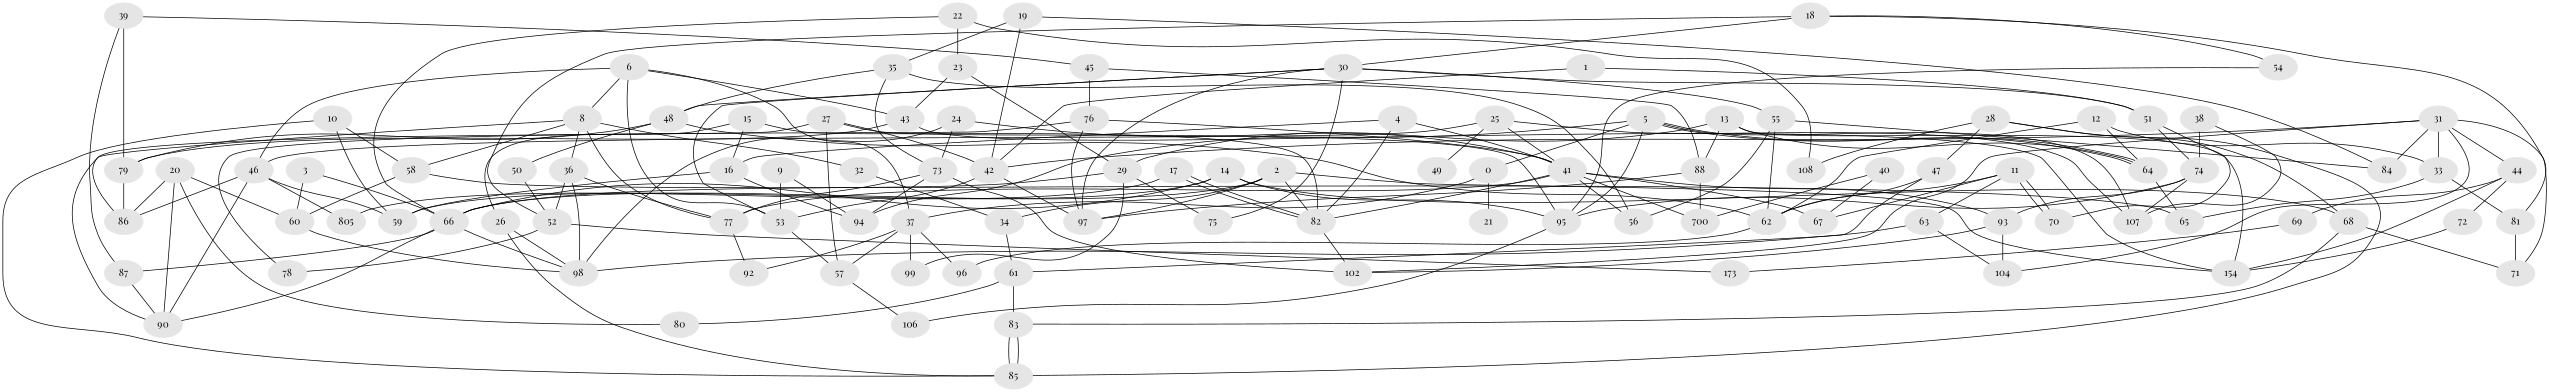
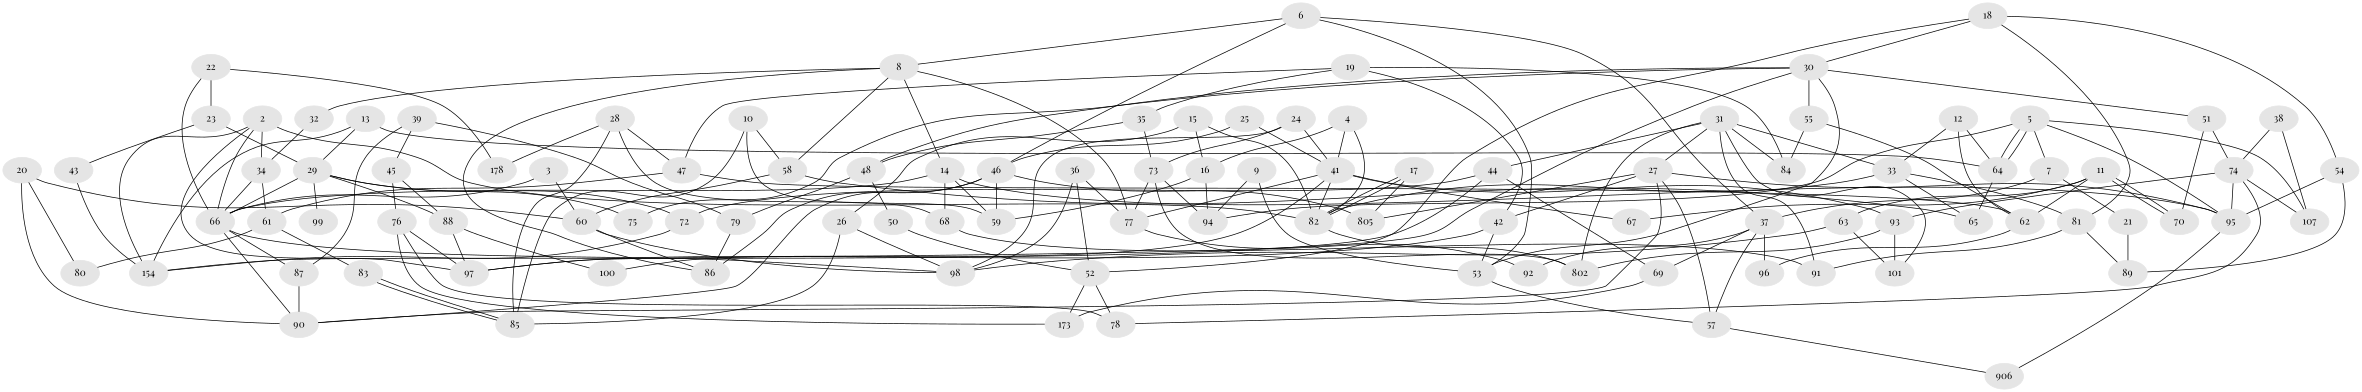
  graph {
    fontname="Playfair Display"
    node [color=gray90 fontname="Playfair Display" style=filled]
    edge [fontname="Playfair Display"]
-   1
    42
    51
    97
    53
    70
    74
    2
    34
    66
    82
    n12 [label=154]
    61
    90
    98
    87
-   102
+   102 [label=802]
    88
-   100 [label=700]
+   100
    3
    60
    4
    16
    41
    94
    59
    77
    67
-   56
    93
    5
-   7 [label=0]
+   7
    64
    95
    107
    37
    21
    65
-   106
+   106 [label=906]
    6
    8
    43
    46
    32
    36
    58
    86
    57
    99
    92
    96
    79
    n53 [label=805]
+   89
    52
    9
    10
    85
    11
    62
    63
-   101 [label=104]
+   101
    12
    33
    81
    13
    29
    72
    75
    14
    68
-   91 [label=71]
+   91
    83
    15
    26
    17
    18
    30
    54
    48
    55
    78
    n83 [label=173]
    19
    35
    47
    84
    73
    20
    80
    22
    23
-   108
+   108 [label=178]
    24
    25
-   49
    27
    28
    50
    31
    44
    69
    38
    39
    45
    76
-   40
-   1 -- 42
-   1 -- 51
    42 -- 97
    42 -- 53
    51 -- 70
    51 -- 74
    53 -- 57
    74 -- 93
    74 -- 95
    74 -- 107
+   74 -- 78
    2 -- 97
    2 -- 34
    2 -- 66
    2 -- 82
    2 -- n12
+   34 -- 66
    34 -- 61
    66 -- 90
    66 -- 98
    66 -- 87
    82 -- 102
    61 -- 83
    61 -- 80
    87 -- 90
    88 -- 97
    88 -- 100
    3 -- 66
    3 -- 60
    60 -- 98
    4 -- 82
    4 -- 16
    4 -- 41
    16 -- 94
    16 -- 59
    41 -- 82
    41 -- 100
    41 -- 77
    41 -- 67
-   41 -- 56
    41 -- 93
    77 -- 92
    93 -- 102
    93 -- 101
    5 -- 94
    5 -- 7
    5 -- 64
    5 -- 64
    5 -- 95
    5 -- 107
    7 -- 37
    7 -- 21
    64 -- 65
    95 -- 106
    37 -- 57
-   37 -- 99
+   37 -- 69
    37 -- 92
    37 -- 96
+   21 -- 89
    6 -- 53
    6 -- 37
    6 -- 8
-   6 -- 43
    6 -- 46
    8 -- 77
    8 -- 32
-   8 -- 36
+   8 -- 14
    8 -- 58
    8 -- 86
    43 -- n12
-   43 -- 79
    46 -- 90
    46 -- 59
    46 -- 86
    46 -- n53
    32 -- 34
    36 -- 98
    36 -- 77
    36 -- 52
    58 -- 60
    58 -- 65
    57 -- 106
    79 -- 86
    52 -- 78
    52 -- n83
    9 -- 53
    9 -- 94
    10 -- 59
    10 -- 58
    10 -- 85
    11 -- 70
    11 -- 70
    11 -- 67
    11 -- 62
    11 -- 63
    62 -- 96
    63 -- 98
    63 -- 101
    12 -- 64
    12 -- 62
    12 -- 33
+   33 -- 82
    33 -- 65
    33 -- 81
+   81 -- 89
    81 -- 91
    13 -- n12
    13 -- 64
    13 -- 29
    29 -- 66
-   13 -- 88
+   29 -- 88
    29 -- 99
+   29 -- 72
    29 -- 75
    72 -- n12
    14 -- 66
    14 -- 59
    14 -- 95
    14 -- 68
    68 -- 91
-   68 -- 83
    83 -- 85
    83 -- 85
    15 -- 82
    15 -- 16
    15 -- 26
    26 -- 98
    26 -- 85
    17 -- 82
    17 -- 82
    17 -- n53
    18 -- 52
    18 -- 81
    18 -- 30
    18 -- 54
    30 -- 51
    30 -- 97
    30 -- 53
    30 -- 75
    30 -- 48
    30 -- 55
    54 -- 95
+   54 -- 89
    48 -- 79
-   48 -- 62
    48 -- 50
-   55 -- 56
    55 -- 62
    55 -- 84
    19 -- 42
    19 -- 35
+   19 -- 47
    19 -- 84
-   35 -- 56
    35 -- 48
    35 -- 73
    47 -- 61
    47 -- 62
    73 -- 102
    73 -- 94
    73 -- 77
    20 -- 90
    20 -- 60
-   20 -- 86
+   60 -- 86
    20 -- 80
    22 -- 66
    22 -- 23
    22 -- 108
    23 -- 43
    23 -- 29
    24 -- 98
    24 -- 41
    24 -- 73
    25 -- 41
-   25 -- 107
    25 -- 46
-   25 -- 49
    27 -- 42
    27 -- 90
    27 -- 95
    27 -- 57
+   27 -- n53
    28 -- 85
    28 -- 68
    28 -- 47
    28 -- 108
    50 -- 52
-   31 -- 42
+   31 -- 27
    31 -- 102
    31 -- 101
    31 -- 33
    31 -- 91
    31 -- 84
    31 -- 44
    44 -- n12
    44 -- 72
    44 -- 69
    69 -- n83
    38 -- 74
    38 -- 107
    39 -- 87
    39 -- 79
    39 -- 45
    45 -- 88
    45 -- 76
    76 -- 97
    76 -- 78
-   76 -- 41
-   40 -- 100
-   40 -- 67
+   76 -- n83
  }
